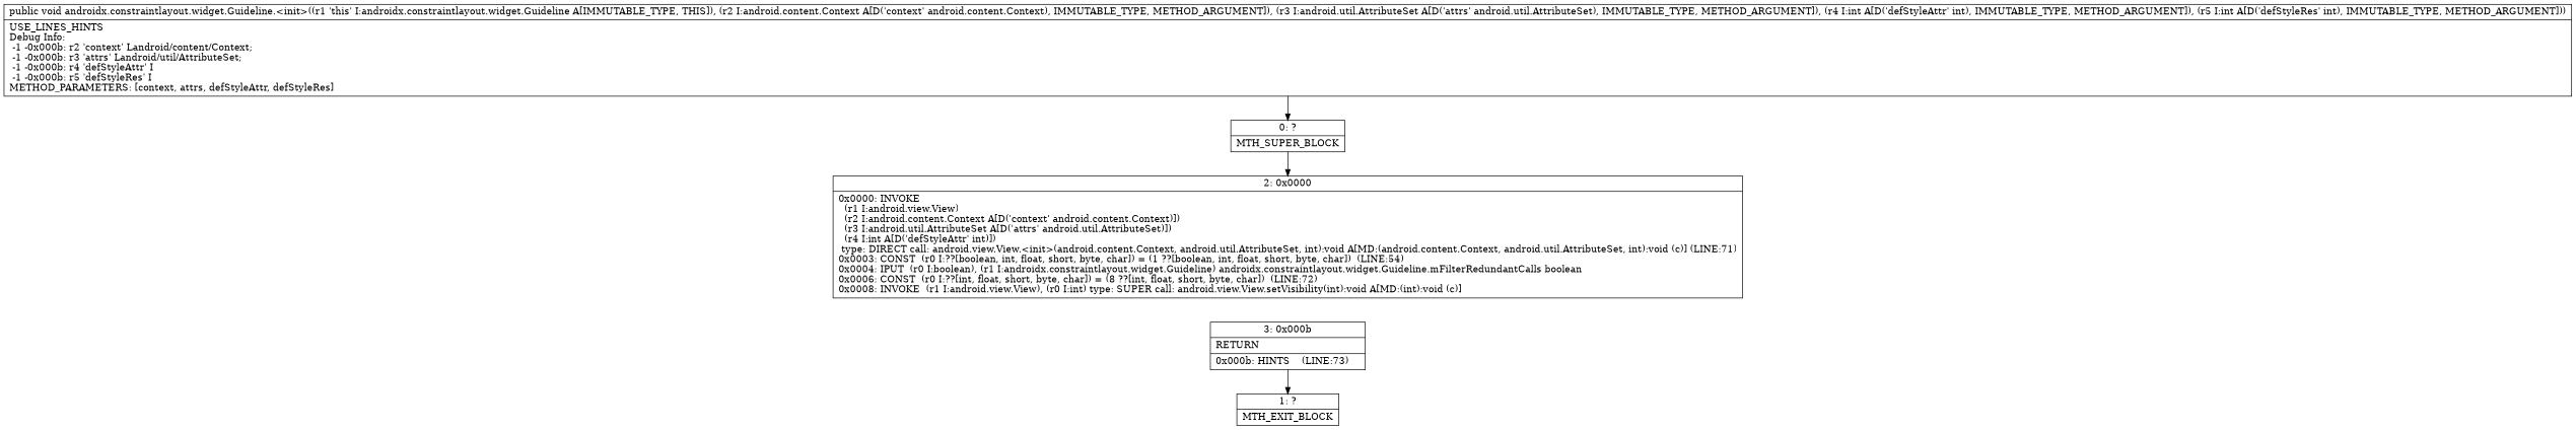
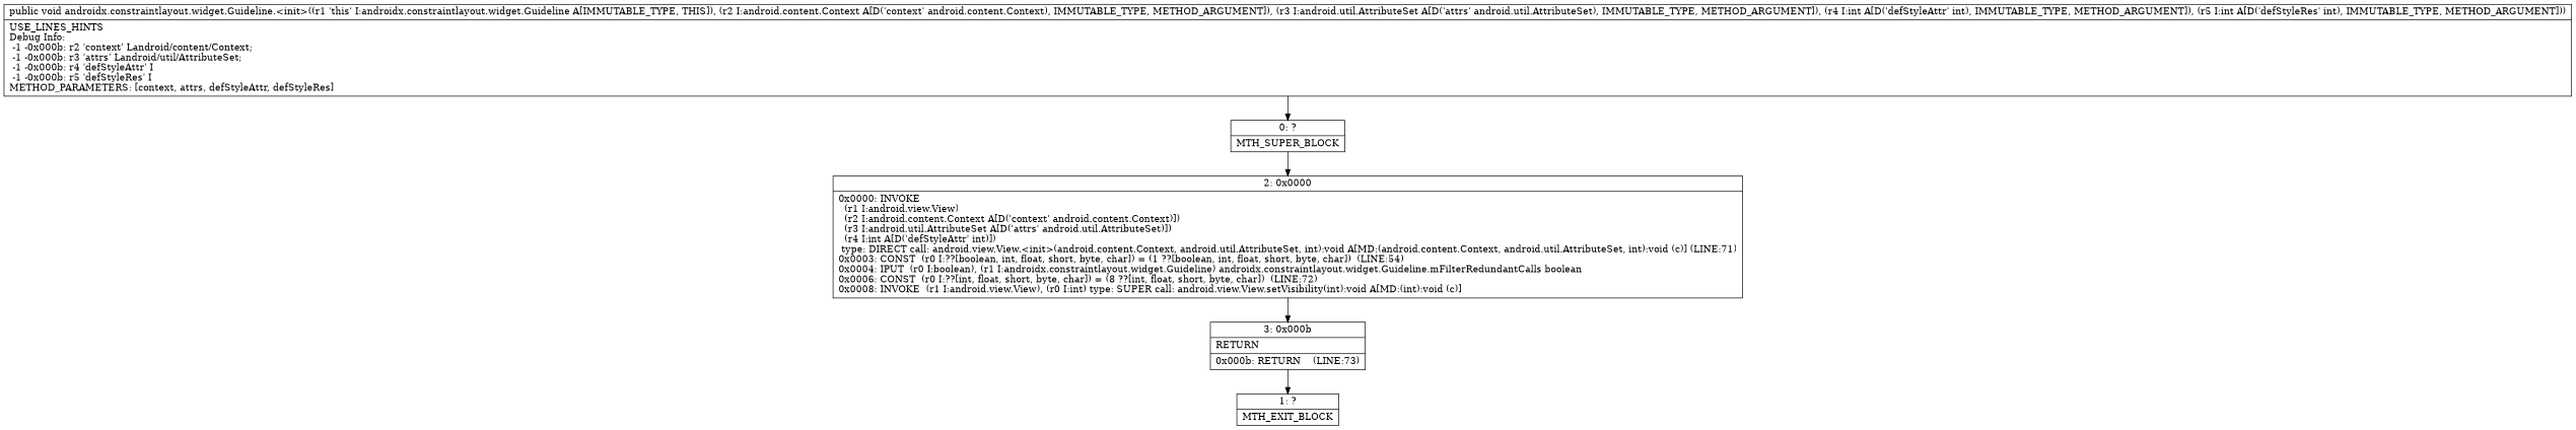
  digraph {
    node [shape=record]
    n1 [label="{0\:\ ?|MTH_SUPER_BLOCK\l}"]
    n2 [label="{2\:\ 0x0000|0x0000: INVOKE  \l  (r1 I:android.view.View)\l  (r2 I:android.content.Context A[D('context' android.content.Context)])\l  (r3 I:android.util.AttributeSet A[D('attrs' android.util.AttributeSet)])\l  (r4 I:int A[D('defStyleAttr' int)])\l type: DIRECT call: android.view.View.\<init\>(android.content.Context, android.util.AttributeSet, int):void A[MD:(android.content.Context, android.util.AttributeSet, int):void (c)] (LINE:71)\l0x0003: CONST  (r0 I:??[boolean, int, float, short, byte, char]) = (1 ??[boolean, int, float, short, byte, char])  (LINE:54)\l0x0004: IPUT  (r0 I:boolean), (r1 I:androidx.constraintlayout.widget.Guideline) androidx.constraintlayout.widget.Guideline.mFilterRedundantCalls boolean \l0x0006: CONST  (r0 I:??[int, float, short, byte, char]) = (8 ??[int, float, short, byte, char])  (LINE:72)\l0x0008: INVOKE  (r1 I:android.view.View), (r0 I:int) type: SUPER call: android.view.View.setVisibility(int):void A[MD:(int):void (c)]\l}"]
-   n3 [label="{3\:\ 0x000b|RETURN\l|0x000b: HINTS    (LINE:73)\l}"]
+   n3 [label="{3\:\ 0x000b|RETURN\l|0x000b: RETURN    (LINE:73)\l}"]
    n4 [label="{1\:\ ?|MTH_EXIT_BLOCK\l}"]
    n5 [label="{public void androidx.constraintlayout.widget.Guideline.\<init\>((r1 'this' I:androidx.constraintlayout.widget.Guideline A[IMMUTABLE_TYPE, THIS]), (r2 I:android.content.Context A[D('context' android.content.Context), IMMUTABLE_TYPE, METHOD_ARGUMENT]), (r3 I:android.util.AttributeSet A[D('attrs' android.util.AttributeSet), IMMUTABLE_TYPE, METHOD_ARGUMENT]), (r4 I:int A[D('defStyleAttr' int), IMMUTABLE_TYPE, METHOD_ARGUMENT]), (r5 I:int A[D('defStyleRes' int), IMMUTABLE_TYPE, METHOD_ARGUMENT]))  | USE_LINES_HINTS\lDebug Info:\l  \-1 \-0x000b: r2 'context' Landroid\/content\/Context;\l  \-1 \-0x000b: r3 'attrs' Landroid\/util\/AttributeSet;\l  \-1 \-0x000b: r4 'defStyleAttr' I\l  \-1 \-0x000b: r5 'defStyleRes' I\lMETHOD_PARAMETERS: [context, attrs, defStyleAttr, defStyleRes]\l}"]
    n1 -> n2
+   n2 -> n3
    n3 -> n4
    n5 -> n1
  }
